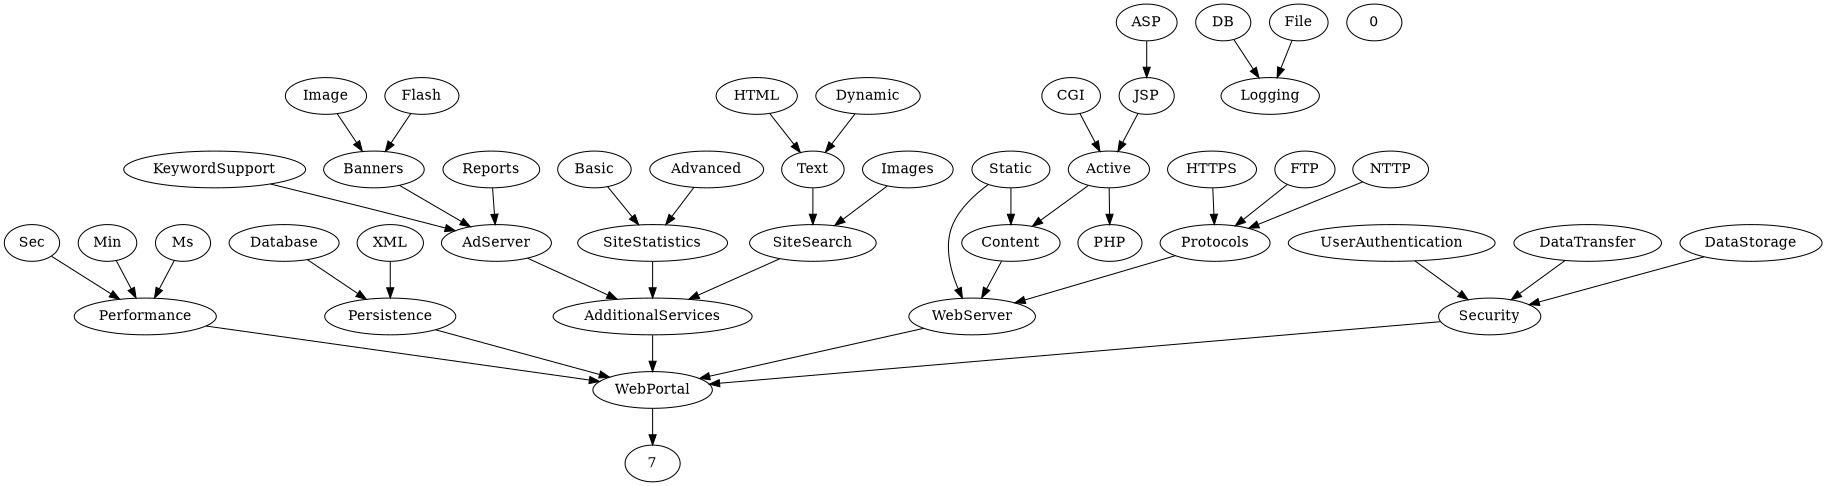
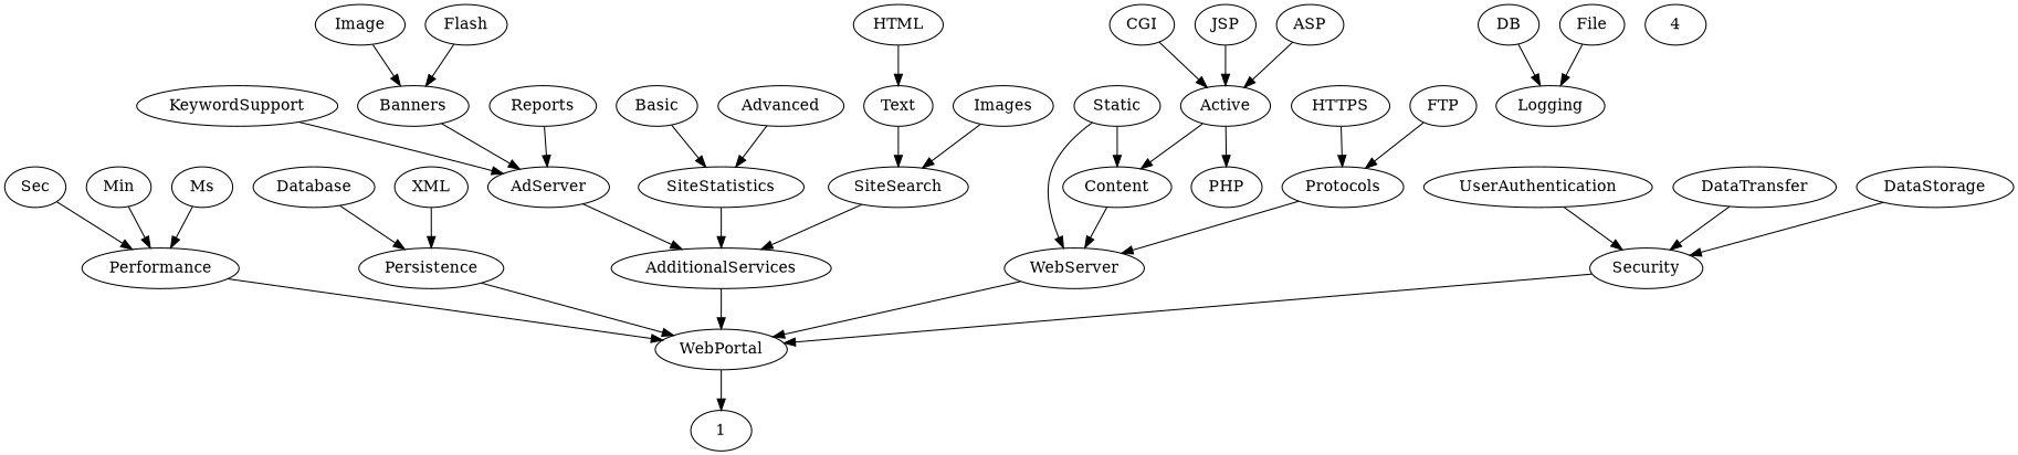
  digraph {
    CGI
    Active
    Content
    PHP
    Sec
    Performance
    WebPortal
    Database
    Persistence
    KeywordSupport
    AdServer
    AdditionalServices
-   1 [label=7]
+   1
    Image
    Banners
    JSP
    HTTPS
    Protocols
    WebServer
    DB
    Logging
    Basic
    SiteStatistics
    Advanced
    UserAuthentication
    Security
    ASP
-   0
+   0 [label=4]
    HTML
    Text
    SiteSearch
    FTP
    Images
    Flash
    Min
-   Dynamic
    DataTransfer
    XML
    Static
-   NTTP
    Reports
    File
    Ms
    DataStorage
    CGI -> Active
    Active -> Content
    Active -> PHP
    Content -> WebServer
    Sec -> Performance
    Performance -> WebPortal
    WebPortal -> 1
    Database -> Persistence
    Persistence -> WebPortal
    KeywordSupport -> AdServer
    AdServer -> AdditionalServices
    AdditionalServices -> WebPortal
    Image -> Banners
    Banners -> AdServer
    JSP -> Active
    HTTPS -> Protocols
    Protocols -> WebServer
    WebServer -> WebPortal
    DB -> Logging
    Basic -> SiteStatistics
    SiteStatistics -> AdditionalServices
    Advanced -> SiteStatistics
    UserAuthentication -> Security
    Security -> WebPortal
-   ASP -> JSP
+   ASP -> Active
    HTML -> Text
    Text -> SiteSearch
    SiteSearch -> AdditionalServices
    FTP -> Protocols
    Images -> SiteSearch
    Flash -> Banners
    Min -> Performance
-   Dynamic -> Text
    DataTransfer -> Security
    XML -> Persistence
    Static -> Content
    Static -> WebServer
-   NTTP -> Protocols
    Reports -> AdServer
    File -> Logging
    Ms -> Performance
    DataStorage -> Security
  }
